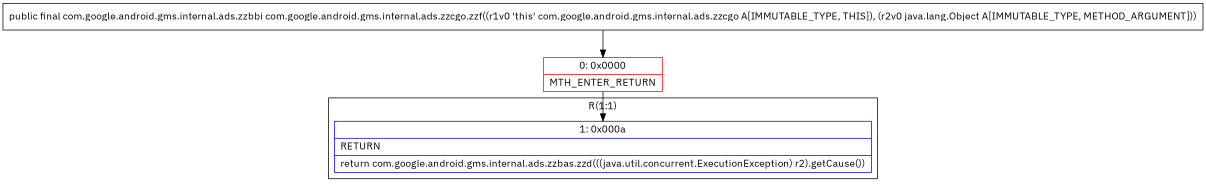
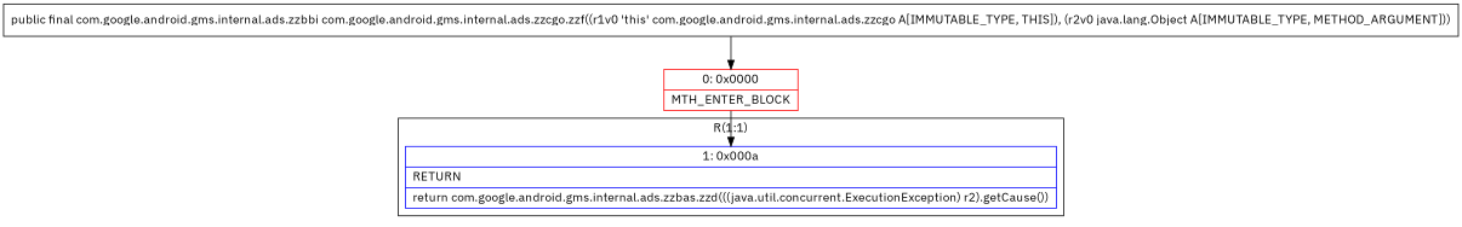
  digraph {
    fontname="IBM Plex Sans"
    node [shape=record fontname="IBM Plex Sans"]
    edge [fontname="IBM Plex Sans"]
    n1 [color=blue label="{1\:\ 0x000a|RETURN\l|return com.google.android.gms.internal.ads.zzbas.zzd(((java.util.concurrent.ExecutionException) r2).getCause())\l}"]
-   n2 [color=red label="{0\:\ 0x0000|MTH_ENTER_RETURN\l}"]
+   n2 [color=red label="{0\:\ 0x0000|MTH_ENTER_BLOCK\l}"]
    n3 [label="{public final com.google.android.gms.internal.ads.zzbbi com.google.android.gms.internal.ads.zzcgo.zzf((r1v0 'this' com.google.android.gms.internal.ads.zzcgo A[IMMUTABLE_TYPE, THIS]), (r2v0 java.lang.Object A[IMMUTABLE_TYPE, METHOD_ARGUMENT])) }"]
    subgraph cluster_1 {
      label="R(1:1)"
      n1
    }
    n2 -> n1
    n3 -> n2
  }
